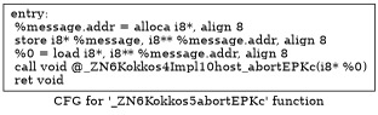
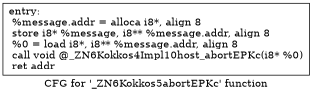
  digraph {
    label="CFG for '_ZN6Kokkos5abortEPKc' function"
-   n1 [label="{entry:\l  %message.addr = alloca i8*, align 8\l  store i8* %message, i8** %message.addr, align 8\l  %0 = load i8*, i8** %message.addr, align 8\l  call void @_ZN6Kokkos4Impl10host_abortEPKc(i8* %0)\l  ret void\l}" shape=record]
+   n1 [label="{entry:\l  %message.addr = alloca i8*, align 8\l  store i8* %message, i8** %message.addr, align 8\l  %0 = load i8*, i8** %message.addr, align 8\l  call void @_ZN6Kokkos4Impl10host_abortEPKc(i8* %0)\l  ret addr\l}" shape=record]
  }
